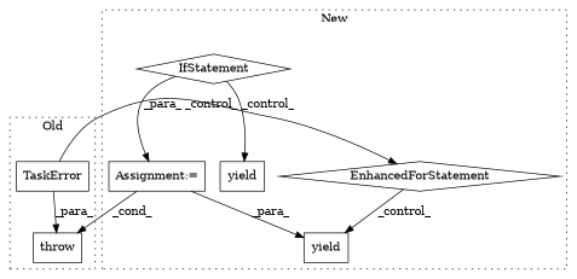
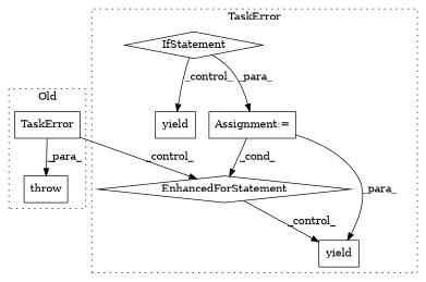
  digraph {
    node [a=112 l=7 s="2837,2932" shape=box]
    n1 [a=32 l="10,1" label=TaskError s="2438,2532"]
    n2 [a=53 l=6 label=throw s=2432]
    n3 [label=yield s=3001]
    n4 [a=25 l="4,2" label=IfStatement s="2450,2476" shape=diamond]
    n5 [a=70 l="69,2" label=EnhancedForStatement shape=diamond]
    n6 [label=yield s=2694]
    n7 [a=7 l="69,2" label="Assignment:="]
    subgraph cluster_1 {
      label=Old
      style=dotted
      n1
      n2
    }
    subgraph cluster_2 {
-     label=New
+     label=TaskError
      style=dotted
      n3
      n4
      n5
      n6
      n7
    }
    n1 -> n2 [label=_para_]
    n1 -> n5 [label=_control_]
    n4 -> n6 [label=_control_]
    n4 -> n7 [label=_para_]
    n5 -> n3 [label=_control_]
    n7 -> n3 [label=_para_]
-   n7 -> n2 [label=_cond_]
+   n7 -> n5 [label=_cond_]
  }
